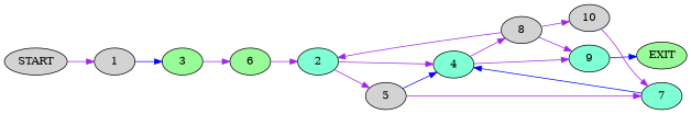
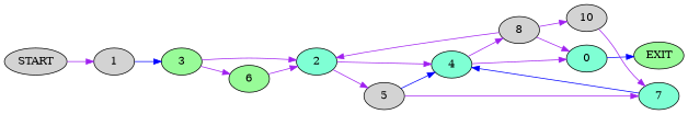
  digraph {
    rankdir=LR
    node [fillcolor=lightgrey style=filled]
    edge [color=purple]
    n1 [label=START]
    1
    3 [fillcolor=palegreen]
    n4 [fillcolor=palegreen label=EXIT]
    2 [fillcolor=aquamarine]
    4 [fillcolor=aquamarine]
    5
    6 [fillcolor=palegreen]
    8
-   9 [fillcolor=aquamarine]
+   9 [fillcolor=aquamarine label=0]
    7 [fillcolor=aquamarine]
    10
    n1 -> 1
    1 -> 3 [color=blue]
+   3 -> 2
    3 -> 6
    2 -> 4
    2 -> 5
    4 -> 8
    4 -> 9
    5 -> 4 [color=blue]
    5 -> 7
    6 -> 2
    8 -> 2
    8 -> 9
    8 -> 10
    9 -> n4 [color=blue]
    7 -> 4 [color=blue]
    10 -> 7
  }
